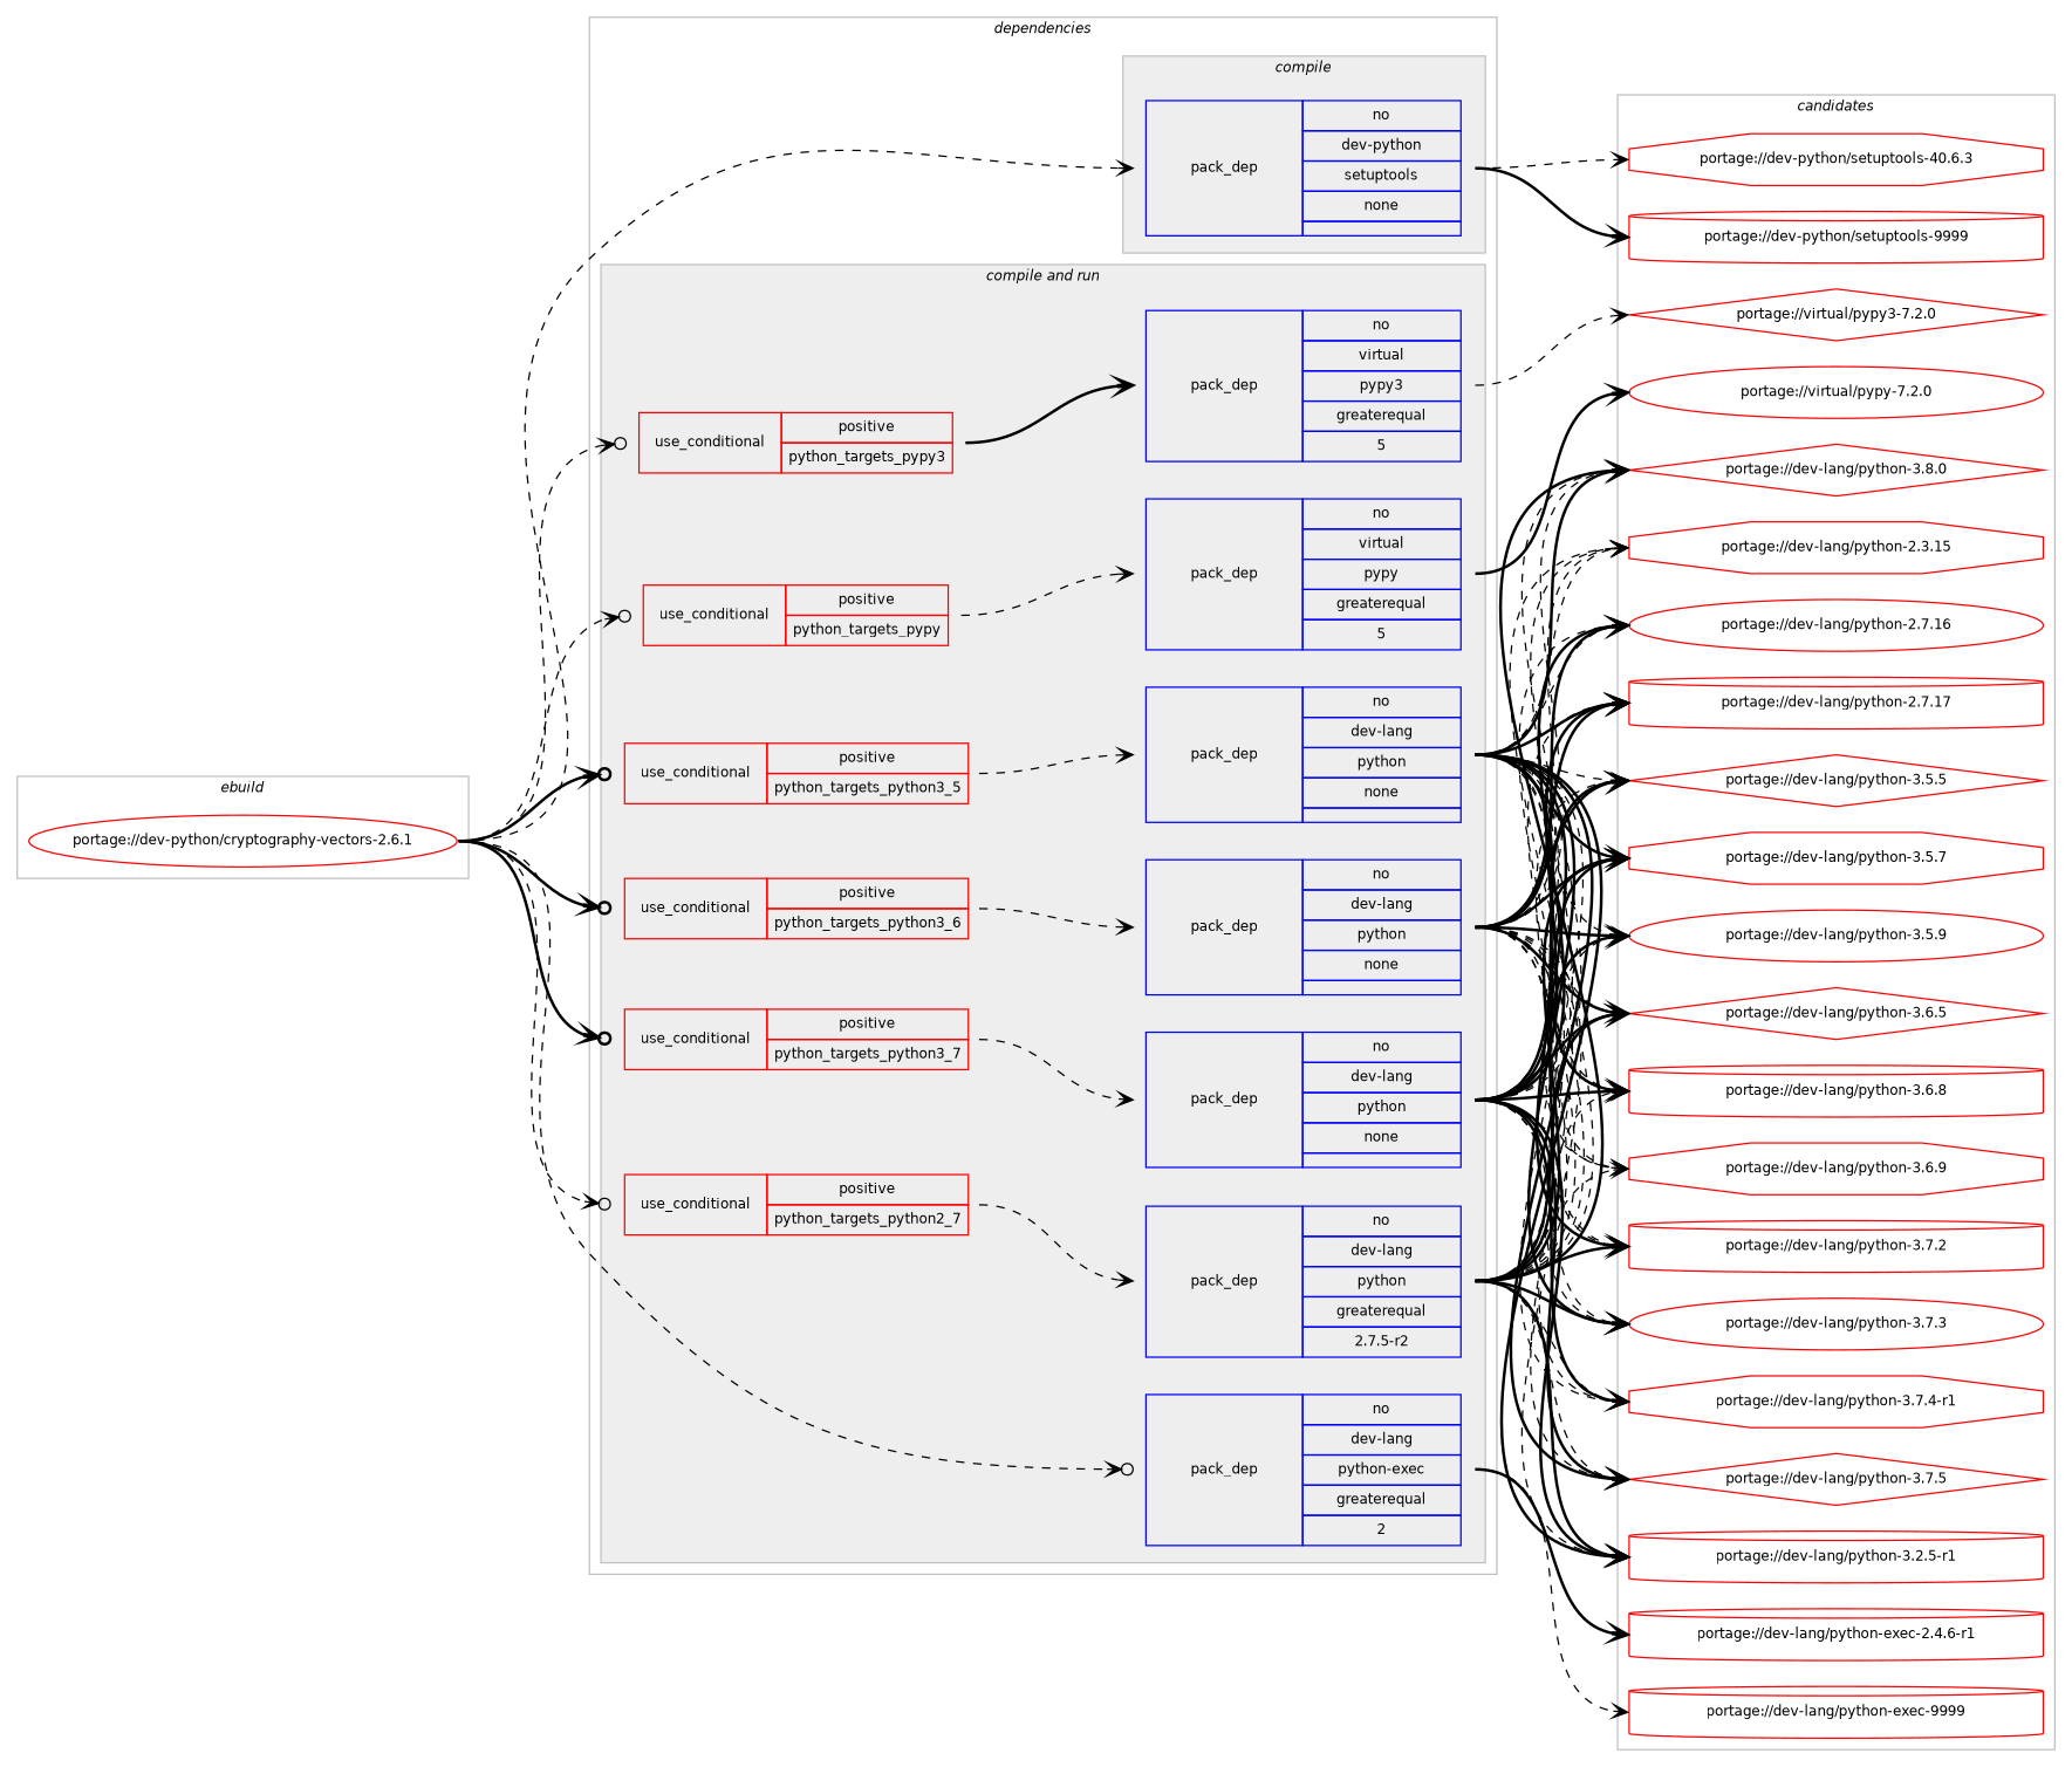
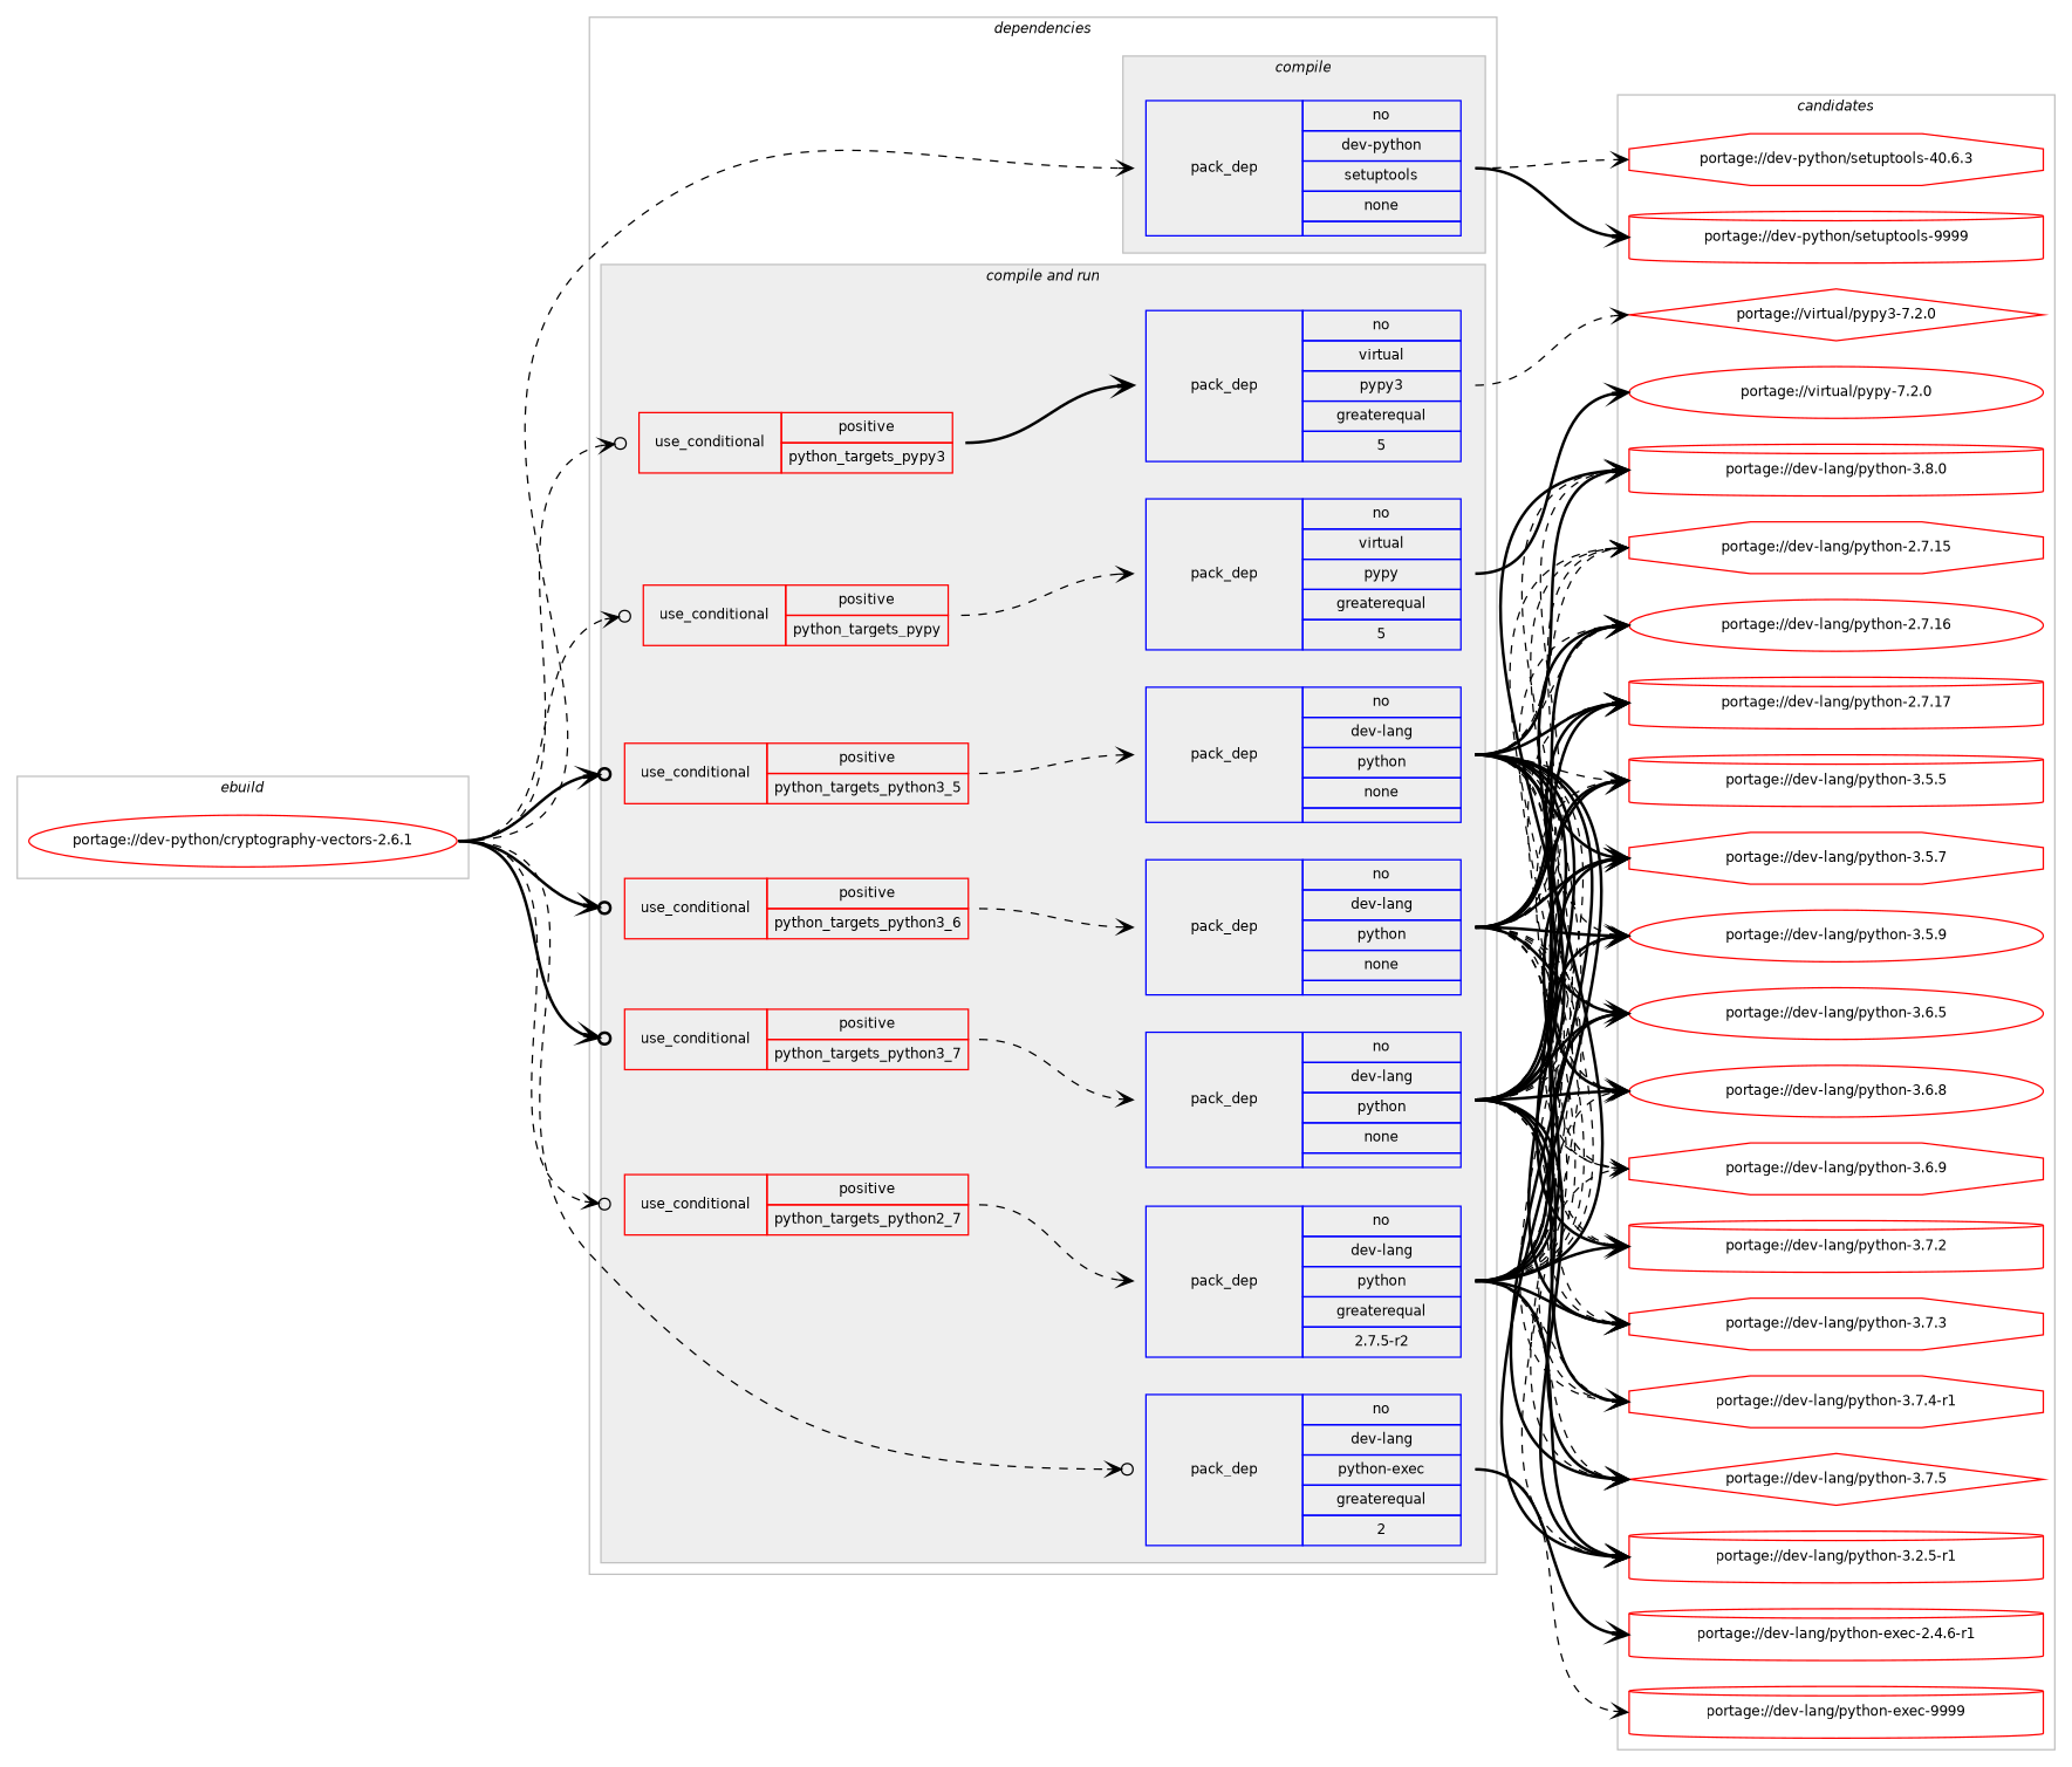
  digraph {
    compound=true
    concentrate=true
    fontname=Helvetica
    fontsize=10
    newrank=true
    rankdir=LR
    ranksep=1.5
    node [color=red fontname=Helvetica fontsize=10 shape=none]
    edge [arrowhead=vee headport=w style=dashed tailport=e weight=100]
    n1 [label="portage://dev-python/cryptography-vectors-2.6.1" shape=ellipse width=4]
    n2 [color=blue label=<<TABLE BORDER="0" CELLBORDER="1" CELLSPACING="0" CELLPADDING="4" WIDTH="220"><TR><TD ROWSPAN="6" CELLPADDING="30">pack_dep</TD></TR><TR><TD WIDTH="110">no</TD></TR><TR><TD>dev-python</TD></TR><TR><TD>setuptools</TD></TR><TR><TD>none</TD></TR><TR><TD></TD></TR></TABLE>>]
    n3 [color=blue label=<<TABLE BORDER="0" CELLBORDER="1" CELLSPACING="0" CELLPADDING="4" WIDTH="220"><TR><TD ROWSPAN="6" CELLPADDING="30">pack_dep</TD></TR><TR><TD WIDTH="110">no</TD></TR><TR><TD>virtual</TD></TR><TR><TD>pypy</TD></TR><TR><TD>greaterequal</TD></TR><TR><TD>5</TD></TR></TABLE>>]
    n4 [label=<<TABLE BORDER="0" CELLBORDER="1" CELLSPACING="0" CELLPADDING="4"><TR><TD ROWSPAN="3" CELLPADDING="10">use_conditional</TD></TR><TR><TD>positive</TD></TR><TR><TD>python_targets_pypy</TD></TR></TABLE>>]
    n5 [color=blue label=<<TABLE BORDER="0" CELLBORDER="1" CELLSPACING="0" CELLPADDING="4" WIDTH="220"><TR><TD ROWSPAN="6" CELLPADDING="30">pack_dep</TD></TR><TR><TD WIDTH="110">no</TD></TR><TR><TD>virtual</TD></TR><TR><TD>pypy3</TD></TR><TR><TD>greaterequal</TD></TR><TR><TD>5</TD></TR></TABLE>>]
    n6 [label=<<TABLE BORDER="0" CELLBORDER="1" CELLSPACING="0" CELLPADDING="4"><TR><TD ROWSPAN="3" CELLPADDING="10">use_conditional</TD></TR><TR><TD>positive</TD></TR><TR><TD>python_targets_pypy3</TD></TR></TABLE>>]
    n7 [color=blue label=<<TABLE BORDER="0" CELLBORDER="1" CELLSPACING="0" CELLPADDING="4" WIDTH="220"><TR><TD ROWSPAN="6" CELLPADDING="30">pack_dep</TD></TR><TR><TD WIDTH="110">no</TD></TR><TR><TD>dev-lang</TD></TR><TR><TD>python</TD></TR><TR><TD>greaterequal</TD></TR><TR><TD>2.7.5-r2</TD></TR></TABLE>>]
    n8 [label=<<TABLE BORDER="0" CELLBORDER="1" CELLSPACING="0" CELLPADDING="4"><TR><TD ROWSPAN="3" CELLPADDING="10">use_conditional</TD></TR><TR><TD>positive</TD></TR><TR><TD>python_targets_python2_7</TD></TR></TABLE>>]
    n9 [color=blue label=<<TABLE BORDER="0" CELLBORDER="1" CELLSPACING="0" CELLPADDING="4" WIDTH="220"><TR><TD ROWSPAN="6" CELLPADDING="30">pack_dep</TD></TR><TR><TD WIDTH="110">no</TD></TR><TR><TD>dev-lang</TD></TR><TR><TD>python</TD></TR><TR><TD>none</TD></TR><TR><TD></TD></TR></TABLE>>]
    n10 [label=<<TABLE BORDER="0" CELLBORDER="1" CELLSPACING="0" CELLPADDING="4"><TR><TD ROWSPAN="3" CELLPADDING="10">use_conditional</TD></TR><TR><TD>positive</TD></TR><TR><TD>python_targets_python3_5</TD></TR></TABLE>>]
    n11 [color=blue label=<<TABLE BORDER="0" CELLBORDER="1" CELLSPACING="0" CELLPADDING="4" WIDTH="220"><TR><TD ROWSPAN="6" CELLPADDING="30">pack_dep</TD></TR><TR><TD WIDTH="110">no</TD></TR><TR><TD>dev-lang</TD></TR><TR><TD>python</TD></TR><TR><TD>none</TD></TR><TR><TD></TD></TR></TABLE>>]
    n12 [label=<<TABLE BORDER="0" CELLBORDER="1" CELLSPACING="0" CELLPADDING="4"><TR><TD ROWSPAN="3" CELLPADDING="10">use_conditional</TD></TR><TR><TD>positive</TD></TR><TR><TD>python_targets_python3_6</TD></TR></TABLE>>]
    n13 [color=blue label=<<TABLE BORDER="0" CELLBORDER="1" CELLSPACING="0" CELLPADDING="4" WIDTH="220"><TR><TD ROWSPAN="6" CELLPADDING="30">pack_dep</TD></TR><TR><TD WIDTH="110">no</TD></TR><TR><TD>dev-lang</TD></TR><TR><TD>python</TD></TR><TR><TD>none</TD></TR><TR><TD></TD></TR></TABLE>>]
    n14 [label=<<TABLE BORDER="0" CELLBORDER="1" CELLSPACING="0" CELLPADDING="4"><TR><TD ROWSPAN="3" CELLPADDING="10">use_conditional</TD></TR><TR><TD>positive</TD></TR><TR><TD>python_targets_python3_7</TD></TR></TABLE>>]
    n15 [color=blue label=<<TABLE BORDER="0" CELLBORDER="1" CELLSPACING="0" CELLPADDING="4" WIDTH="220"><TR><TD ROWSPAN="6" CELLPADDING="30">pack_dep</TD></TR><TR><TD WIDTH="110">no</TD></TR><TR><TD>dev-lang</TD></TR><TR><TD>python-exec</TD></TR><TR><TD>greaterequal</TD></TR><TR><TD>2</TD></TR></TABLE>>]
    n16 [label="portage://dev-python/setuptools-40.6.3" shape=octagon width=4]
    n17 [label="portage://dev-python/setuptools-9999" shape=cylinder width=4]
    n18 [label="portage://virtual/pypy-7.2.0" shape=ellipse width=4]
    n19 [label="portage://virtual/pypy3-7.2.0" shape=diamond width=4]
-   n20 [label="portage://dev-lang/python-2.3.15" shape=octagon width=4]
+   n20 [label="portage://dev-lang/python-2.7.15" shape=octagon width=4]
    n21 [label="portage://dev-lang/python-2.7.16" shape=ellipse width=4]
    n22 [label="portage://dev-lang/python-2.7.17" shape=cylinder width=4]
-   n23 [label="portage://dev-lang/python-3.5.5" shape=diamond width=4]
+   n23 [label="portage://dev-lang/python-3.5.5" shape=cylinder width=4]
    n24 [label="portage://dev-lang/python-3.5.7" shape=octagon width=4]
    n25 [label="portage://dev-lang/python-3.5.9" shape=ellipse width=4]
-   n26 [label="portage://dev-lang/python-3.6.5" shape=diamond width=4]
-   n27 [label="portage://dev-lang/python-3.6.8" shape=cylinder width=4]
+   n26 [label="portage://dev-lang/python-3.6.5" shape=ellipse width=4]
+   n27 [label="portage://dev-lang/python-3.6.8" shape=ellipse width=4]
    n28 [label="portage://dev-lang/python-3.6.9" shape=octagon width=4]
    n29 [label="portage://dev-lang/python-3.7.2" shape=cylinder width=4]
-   n30 [label="portage://dev-lang/python-3.7.3" shape=ellipse width=4]
+   n30 [label="portage://dev-lang/python-3.7.3" shape=octagon width=4]
    n31 [label="portage://dev-lang/python-3.7.4-r1" shape=octagon width=4]
    n32 [label="portage://dev-lang/python-3.7.5" shape=diamond width=4]
    n33 [label="portage://dev-lang/python-3.2.5-r1" shape=cylinder width=4]
-   n34 [label="portage://dev-lang/python-3.8.0" shape=diamond width=4]
+   n34 [label="portage://dev-lang/python-3.8.0" shape=cylinder width=4]
    n35 [label="portage://dev-lang/python-exec-2.4.6-r1" shape=cylinder width=4]
    n36 [label="portage://dev-lang/python-exec-9999" shape=cylinder width=4]
    subgraph cluster_1 {
      color=gray
      label=<<i>ebuild</i>>
      rank=same
      n1
    }
    subgraph cluster_2 {
      color=gray
      label=<<i>dependencies</i>>
      subgraph cluster_3 {
        color=gray
        fillcolor="#eeeeee"
        label=<<i>compile</i>>
        style=filled
        subgraph sub_4 {
          color=gray
          fillcolor="#eeeeee"
          label=<<i>compile</i>>
          style=filled
          n2
        }
      }
      subgraph cluster_5 {
        color=gray
        fillcolor="#eeeeee"
        label=<<i>compile and run</i>>
        style=filled
        subgraph sub_6 {
          color=gray
          fillcolor="#eeeeee"
          label=<<i>compile and run</i>>
          style=filled
          n4
          subgraph sub_7 {
            color=gray
            fillcolor="#eeeeee"
            label=<<i>compile and run</i>>
            style=filled
            n3
          }
        }
        subgraph sub_8 {
          color=gray
          fillcolor="#eeeeee"
          label=<<i>compile and run</i>>
          style=filled
          n6
          subgraph sub_9 {
            color=gray
            fillcolor="#eeeeee"
            label=<<i>compile and run</i>>
            style=filled
            n5
          }
        }
        subgraph sub_10 {
          color=gray
          fillcolor="#eeeeee"
          label=<<i>compile and run</i>>
          style=filled
          n8
          subgraph sub_11 {
            color=gray
            fillcolor="#eeeeee"
            label=<<i>compile and run</i>>
            style=filled
            n7
          }
        }
        subgraph sub_12 {
          color=gray
          fillcolor="#eeeeee"
          label=<<i>compile and run</i>>
          style=filled
          n10
          subgraph sub_13 {
            color=gray
            fillcolor="#eeeeee"
            label=<<i>compile and run</i>>
            style=filled
            n9
          }
        }
        subgraph sub_14 {
          color=gray
          fillcolor="#eeeeee"
          label=<<i>compile and run</i>>
          style=filled
          n12
          subgraph sub_15 {
            color=gray
            fillcolor="#eeeeee"
            label=<<i>compile and run</i>>
            style=filled
            n11
          }
        }
        subgraph sub_16 {
          color=gray
          fillcolor="#eeeeee"
          label=<<i>compile and run</i>>
          style=filled
          n14
          subgraph sub_17 {
            color=gray
            fillcolor="#eeeeee"
            label=<<i>compile and run</i>>
            style=filled
            n13
          }
        }
        subgraph sub_18 {
          color=gray
          fillcolor="#eeeeee"
          label=<<i>compile and run</i>>
          style=filled
          n15
        }
      }
      subgraph cluster_19 {
        color=gray
        fillcolor="#eeeeee"
        label=<<i>run</i>>
        style=filled
      }
    }
    subgraph cluster_20 {
      color=gray
      label=<<i>candidates</i>>
      rank=same
      subgraph sub_21 {
        color=black
        label=<<i>candidates</i>>
        nodesep=1
        rank=same
        n16
        n17
      }
      subgraph sub_22 {
        color=black
        label=<<i>candidates</i>>
        nodesep=1
        rank=same
        n18
      }
      subgraph sub_23 {
        color=black
        label=<<i>candidates</i>>
        nodesep=1
        rank=same
        n19
      }
      subgraph sub_24 {
        color=black
        label=<<i>candidates</i>>
        nodesep=1
        rank=same
        n20
        n21
        n22
        n23
        n24
        n25
        n26
        n27
        n28
        n29
        n30
        n31
        n32
        n33
        n34
      }
      subgraph sub_25 {
        color=black
        label=<<i>candidates</i>>
        nodesep=1
        rank=same
        n20
        n21
        n22
        n23
        n24
        n25
        n26
        n27
        n28
        n29
        n30
        n31
        n32
        n33
        n34
      }
      subgraph sub_26 {
        color=black
        label=<<i>candidates</i>>
        nodesep=1
        rank=same
        n20
        n21
        n22
        n23
        n24
        n25
        n26
        n27
        n28
        n29
        n30
        n31
        n32
        n33
        n34
      }
      subgraph sub_27 {
        color=black
        label=<<i>candidates</i>>
        nodesep=1
        rank=same
        n20
        n21
        n22
        n23
        n24
        n25
        n26
        n27
        n28
        n29
        n30
        n31
        n32
        n33
        n34
      }
      subgraph sub_28 {
        color=black
        label=<<i>candidates</i>>
        nodesep=1
        rank=same
        n35
        n36
      }
    }
    n1 -> n2 [weight=20]
    n1 -> n4 [arrowhead=odotvee weight=20]
    n1 -> n6 [arrowhead=odotvee weight=20]
    n1 -> n8 [arrowhead=odotvee weight=20]
    n1 -> n10 [arrowhead=odotvee style=bold weight=20]
    n1 -> n12 [arrowhead=odotvee style=bold weight=20]
    n1 -> n14 [arrowhead=odotvee style=bold weight=20]
    n1 -> n15 [arrowhead=odotvee weight=20]
    n2 -> n16
    n2 -> n17 [style=bold]
    n3 -> n18 [style=bold]
    n4 -> n3 [weight=20]
    n5 -> n19
    n6 -> n5 [style=bold weight=20]
    n7 -> n20
    n7 -> n21
    n7 -> n22
    n7 -> n23
    n7 -> n24 [style=bold]
    n7 -> n25 [style=bold]
    n7 -> n26 [style=bold]
    n7 -> n27
    n7 -> n28
    n7 -> n29 [style=bold]
    n7 -> n30 [style=bold]
    n7 -> n31
    n7 -> n32
    n7 -> n33 [style=bold]
    n7 -> n34 [style=bold]
    n8 -> n7 [weight=20]
    n9 -> n20
    n9 -> n21
    n9 -> n22 [style=bold]
    n9 -> n23
    n9 -> n24 [style=bold]
    n9 -> n25
    n9 -> n26
    n9 -> n27 [style=bold]
    n9 -> n28
    n9 -> n29 [style=bold]
    n9 -> n30 [style=bold]
    n9 -> n31
    n9 -> n32 [style=bold]
    n9 -> n33 [style=bold]
    n9 -> n34 [style=bold]
    n10 -> n9 [weight=20]
    n11 -> n20
    n11 -> n21 [style=bold]
    n11 -> n22 [style=bold]
    n11 -> n23 [style=bold]
    n11 -> n24 [style=bold]
    n11 -> n25 [style=bold]
    n11 -> n26 [style=bold]
    n11 -> n27
    n11 -> n28
    n11 -> n29
    n11 -> n30
    n11 -> n31
    n11 -> n32
    n11 -> n33
    n11 -> n34
    n12 -> n11 [weight=20]
    n13 -> n20
    n13 -> n21 [style=bold]
    n13 -> n22 [style=bold]
    n13 -> n23 [style=bold]
    n13 -> n24 [style=bold]
    n13 -> n25
    n13 -> n26 [style=bold]
    n13 -> n27 [style=bold]
    n13 -> n28
    n13 -> n29
    n13 -> n30
    n13 -> n31 [style=bold]
    n13 -> n32 [style=bold]
    n13 -> n33 [style=bold]
    n13 -> n34
    n14 -> n13 [weight=20]
    n15 -> n35 [style=bold]
    n15 -> n36
  }
